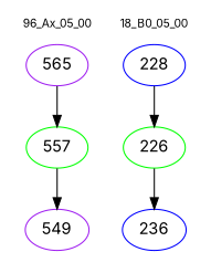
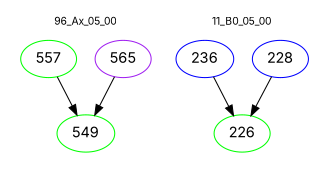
  digraph {
    fontname=Inter
    node [color=purple fontname=Inter]
    edge [color=black fontname=Inter]
    n1 [label=565]
    n2 [color=green label=557]
-   n3 [label=549]
+   n3 [color=green label=549]
    n4 [color=blue label=228]
    n5 [color=green label=226]
    n6 [color=blue label=236]
    subgraph cluster_1 {
      color=white
      fontsize=10
      label="96_Ax_05_00"
      n1
      n2
      n3
    }
    subgraph cluster_2 {
      color=white
      fontsize=10
-     label="18_B0_05_00"
+     label="11_B0_05_00"
      n4
      n5
      n6
    }
-   n1 -> n2
+   n1 -> n3
    n2 -> n3
    n4 -> n5
-   n5 -> n6
+   n6 -> n5
  }
